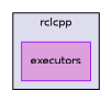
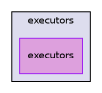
  digraph {
    compound=true
    rankdir=LR
    n1 [fillcolor=plum fontname=Helvetica fontsize=10 label=executors pencolor=black shape=box style=filled color=purple]
    subgraph cluster_1 {
      bgcolor="#ddddee"
      fontname=Helvetica
      fontsize=10
-     label=rclcpp
+     label=executors
      pencolor=black
      n1
    }
  }
